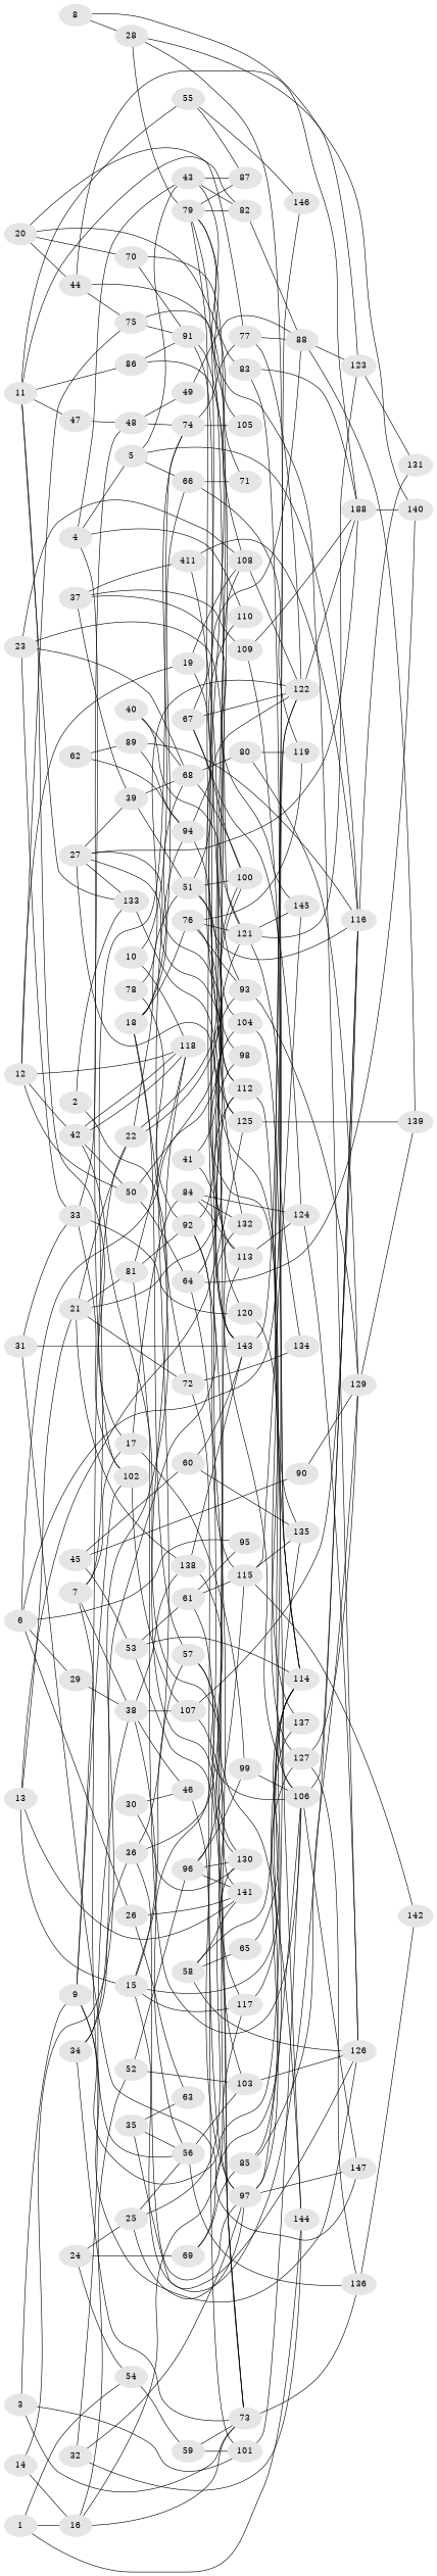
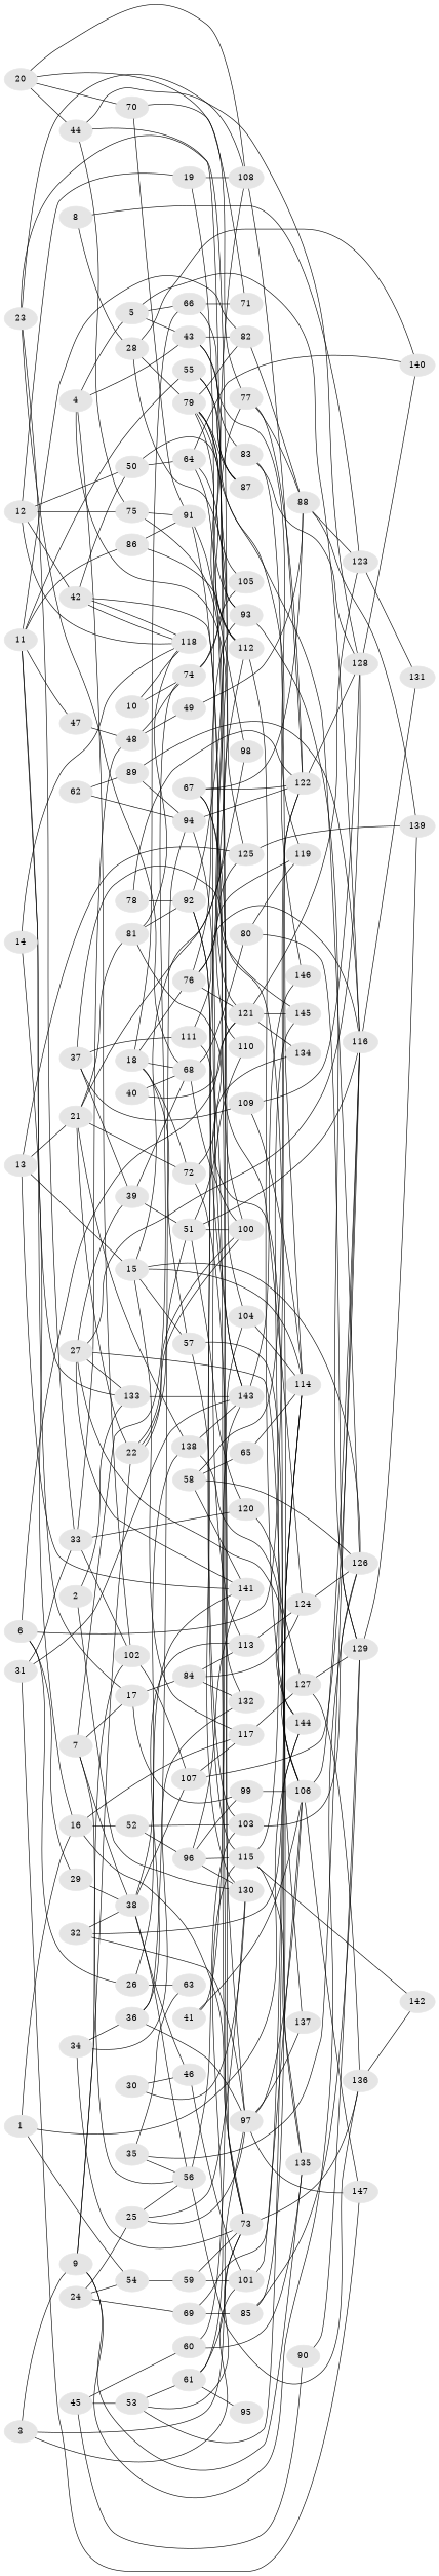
  graph {
    rankdir=LR
    node [color=gray90 style=filled]
    1
    16
    54
    144
    73
    117
    52
    59
    2
    130
    133
    143
    3
    9
    101
    102
    22
    126
    135
    136
    106
    4
    5
    43
    110
    66
    116
    82
    83
    87
    107
    71
    119
    131
    6
    26
    29
    95
    121
    122
    141
    63
    38
    123
    145
    134
-   128 [label=188]
+   128
    7
    17
    56
    74
    84
    99
    138
    46
    103
    77
    105
    8
    28
    79
    140
    51
    100
    10
    118
    11
    47
    55
    86
    48
    146
    88
    112
    91
    12
    19
    42
    50
    75
    108
    64
    93
    13
    15
    21
    125
    57
    114
    72
    81
    98
    139
    14
    127
    96
    132
    113
    124
    18
    68
    76
    80
    97
    20
    44
    70
    104
    92
    120
    23
    33
    24
    25
    69
    85
    137
    147
    27
    39
    30
    31
    32
    49
    34
    36
    94
    35
    37
    109
-   111 [label=411]
+   111
    40
    41
    45
    53
    60
    90
    61
    129
    115
    142
    58
    65
    62
    89
    67
    78
    1 -- 16
    1 -- 54
    1 -- 144
    16 -- 73
    16 -- 117
    16 -- 52
    54 -- 59
    73 -- 136
    117 -- 127
    52 -- 103
    52 -- 96
    59 -- 73
    59 -- 101
    2 -- 130
    2 -- 133
    133 -- 143
    143 -- 146
    3 -- 73
    3 -- 9
    3 -- 101
    9 -- 102
    9 -- 22
    9 -- 126
    9 -- 135
    101 -- 106
    102 -- 107
    22 -- 51
    22 -- 100
    22 -- 100
    136 -- 142
    106 -- 116
    106 -- 147
    4 -- 102
    4 -- 5
    4 -- 43
    4 -- 110
    5 -- 43
    5 -- 66
    5 -- 116
    43 -- 82
    43 -- 83
    43 -- 87
    66 -- 71
    66 -- 119
    116 -- 131
    82 -- 88
    83 -- 128
    83 -- 114
    107 -- 117
    107 -- 116
    6 -- 26
    6 -- 29
-   6 -- 95
    6 -- 121
    6 -- 122
    26 -- 141
    26 -- 63
    29 -- 38
    121 -- 123
    121 -- 145
    121 -- 134
    122 -- 128
    38 -- 107
    38 -- 56
    38 -- 138
    38 -- 46
    123 -- 131
    128 -- 140
    7 -- 38
    7 -- 17
    7 -- 56
    7 -- 74
    17 -- 84
    17 -- 99
    56 -- 136
    56 -- 103
    74 -- 77
    74 -- 105
    84 -- 132
    84 -- 113
    84 -- 124
    99 -- 106
    138 -- 144
    138 -- 143
    46 -- 101
    103 -- 126
    77 -- 122
    77 -- 88
    8 -- 123
    8 -- 28
    28 -- 135
    28 -- 79
    28 -- 140
    79 -- 126
    79 -- 82
    79 -- 87
    79 -- 105
    79 -- 112
    79 -- 93
    51 -- 110
    51 -- 116
    51 -- 100
    51 -- 120
    10 -- 74
    10 -- 118
    11 -- 133
    11 -- 82
    11 -- 17
    11 -- 47
    11 -- 55
    11 -- 86
    47 -- 48
    55 -- 87
    55 -- 146
    86 -- 112
    86 -- 91
    48 -- 74
    48 -- 49
    88 -- 123
    88 -- 139
    112 -- 144
    91 -- 143
    91 -- 98
    12 -- 118
    12 -- 19
    12 -- 42
    12 -- 50
    12 -- 75
    19 -- 143
    19 -- 108
    42 -- 73
    42 -- 118
    42 -- 118
    42 -- 50
    50 -- 64
    50 -- 93
    75 -- 121
    75 -- 91
    108 -- 122
    64 -- 73
    64 -- 140
    64 -- 112
    93 -- 129
    13 -- 141
    13 -- 15
    13 -- 21
    13 -- 125
    15 -- 117
    15 -- 126
    15 -- 112
    15 -- 57
    15 -- 114
    21 -- 22
    21 -- 138
    21 -- 72
    21 -- 81
    21 -- 98
    125 -- 139
    57 -- 130
    57 -- 106
    72 -- 134
    72 -- 97
    81 -- 106
    81 -- 118
    81 -- 92
    14 -- 16
    14 -- 118
    127 -- 136
    127 -- 129
    96 -- 130
    96 -- 141
    96 -- 99
    96 -- 115
    113 -- 124
    124 -- 126
    18 -- 66
    18 -- 57
    18 -- 72
    18 -- 68
    18 -- 76
    68 -- 100
    68 -- 80
    76 -- 119
    76 -- 121
    76 -- 93
    76 -- 125
    80 -- 119
    80 -- 129
    97 -- 106
    97 -- 137
    97 -- 147
    20 -- 77
    20 -- 108
    20 -- 44
    20 -- 70
    44 -- 128
    44 -- 75
    44 -- 104
    70 -- 71
    70 -- 91
    104 -- 114
    92 -- 103
    92 -- 108
    92 -- 115
    120 -- 127
    23 -- 108
    23 -- 125
    23 -- 68
    23 -- 33
    33 -- 102
    33 -- 48
    33 -- 120
    24 -- 54
    24 -- 25
    24 -- 69
    25 -- 130
    25 -- 56
    25 -- 97
    69 -- 114
    69 -- 85
    85 -- 114
    85 -- 129
    27 -- 133
    27 -- 106
    27 -- 141
    27 -- 128
    27 -- 137
    27 -- 39
    39 -- 51
    39 -- 68
    30 -- 130
    30 -- 46
    31 -- 143
    31 -- 33
    31 -- 147
    32 -- 144
    32 -- 38
    32 -- 97
    49 -- 88
    34 -- 73
    34 -- 132
    34 -- 36
    36 -- 113
    36 -- 97
    36 -- 94
    94 -- 122
    94 -- 113
    35 -- 116
    35 -- 63
    35 -- 56
    37 -- 145
    37 -- 39
    37 -- 109
    37 -- 111
    109 -- 128
    109 -- 114
    111 -- 116
    111 -- 132
    40 -- 121
    40 -- 68
    41 -- 106
    41 -- 104
    45 -- 53
    45 -- 60
    45 -- 90
    53 -- 73
    53 -- 114
    53 -- 61
    60 -- 143
    60 -- 135
    90 -- 129
    61 -- 95
    61 -- 97
    61 -- 115
    129 -- 139
    115 -- 135
    115 -- 145
    115 -- 142
    58 -- 126
    58 -- 122
    58 -- 141
    58 -- 65
    65 -- 114
    62 -- 94
    62 -- 89
    89 -- 116
    89 -- 94
    67 -- 122
    67 -- 100
    67 -- 88
    67 -- 124
    78 -- 122
    78 -- 92
  }
